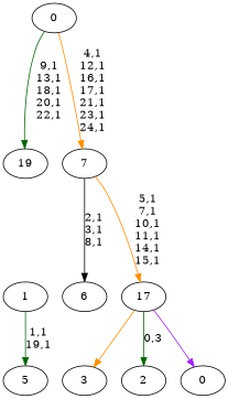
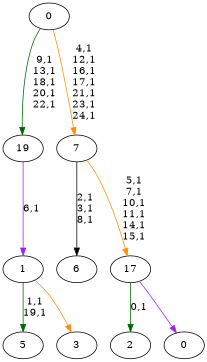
  digraph {
    edge [color=darkgreen]
    n1 [label=6]
    n2 [label=5]
    n3 [label=3]
    n4 [label=2]
    n5 [label=1]
    19
    n7 [label=0]
    n8 [label=17]
    7
    0
    n5 -> n2 [label="1,1\n19,1"]
-   n8 -> n3 [color=darkorange]
-   n8 -> n4 [label="0,3"]
+   19 -> n5 [color=purple label="6,1"]
+   n5 -> n3 [color=darkorange]
+   n8 -> n4 [label="0,1"]
    n8 -> n7 [color=purple]
    7 -> n1 [color=black label="2,1\n3,1\n8,1"]
    7 -> n8 [color=darkorange label="5,1\n7,1\n10,1\n11,1\n14,1\n15,1"]
    0 -> 19 [label="9,1\n13,1\n18,1\n20,1\n22,1"]
    0 -> 7 [color=darkorange label="4,1\n12,1\n16,1\n17,1\n21,1\n23,1\n24,1"]
  }
